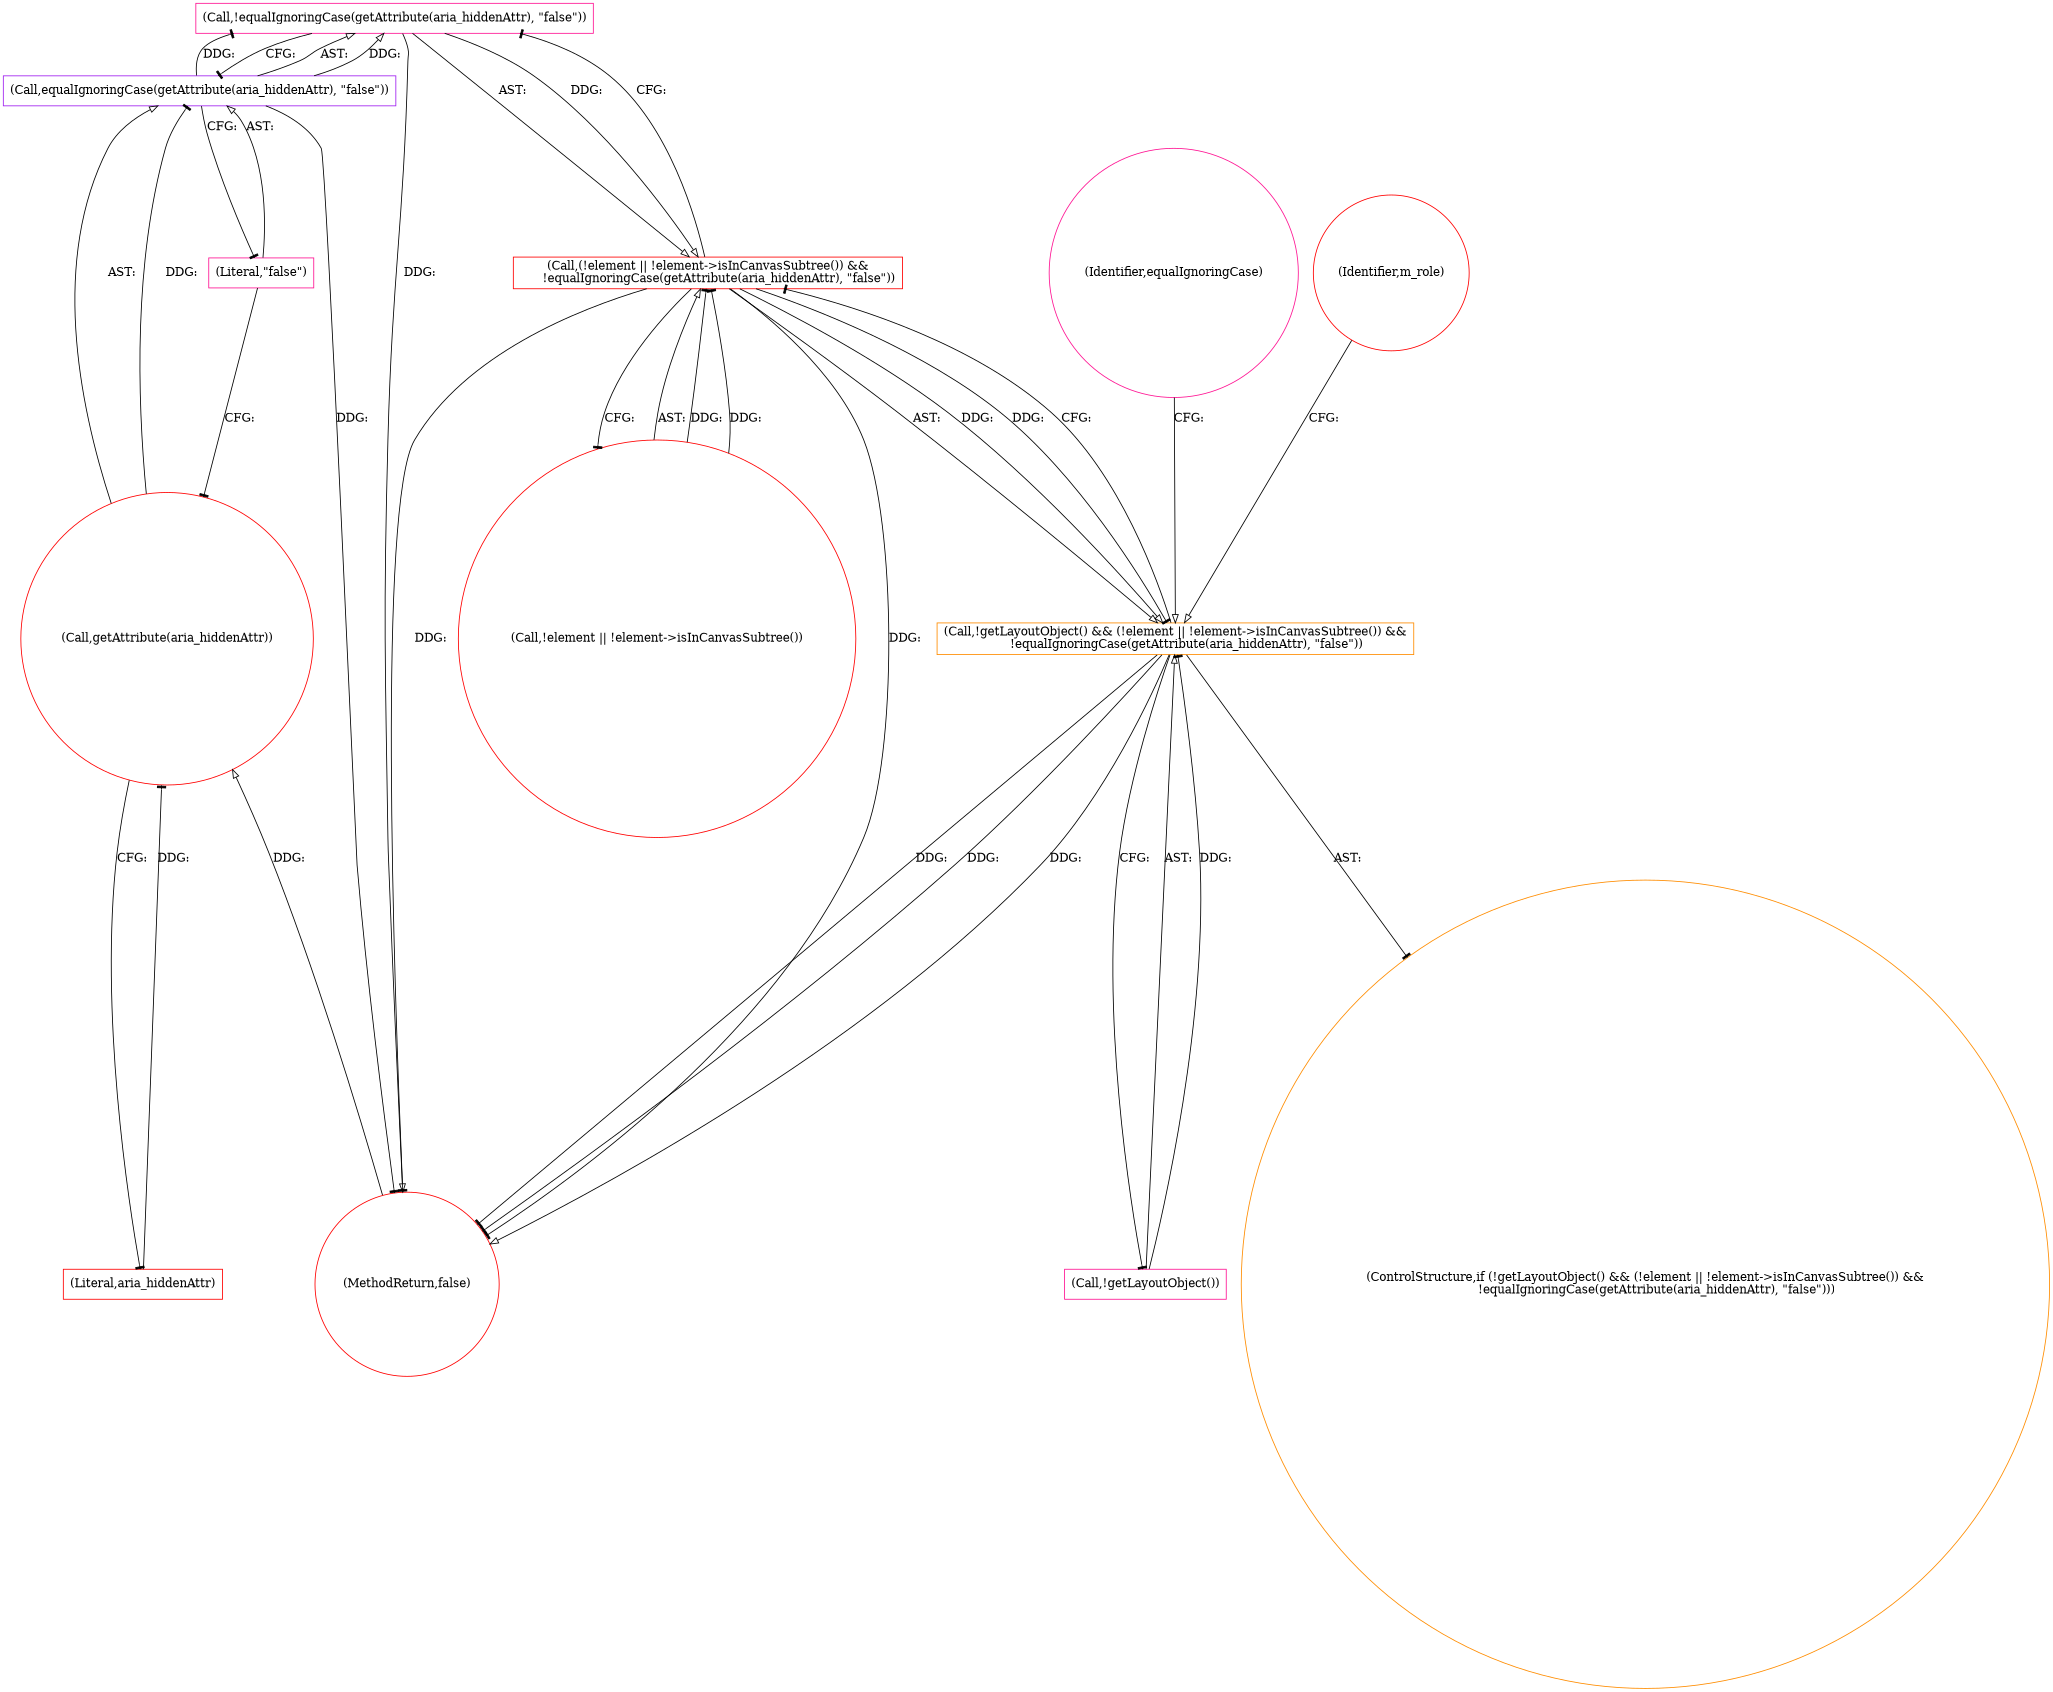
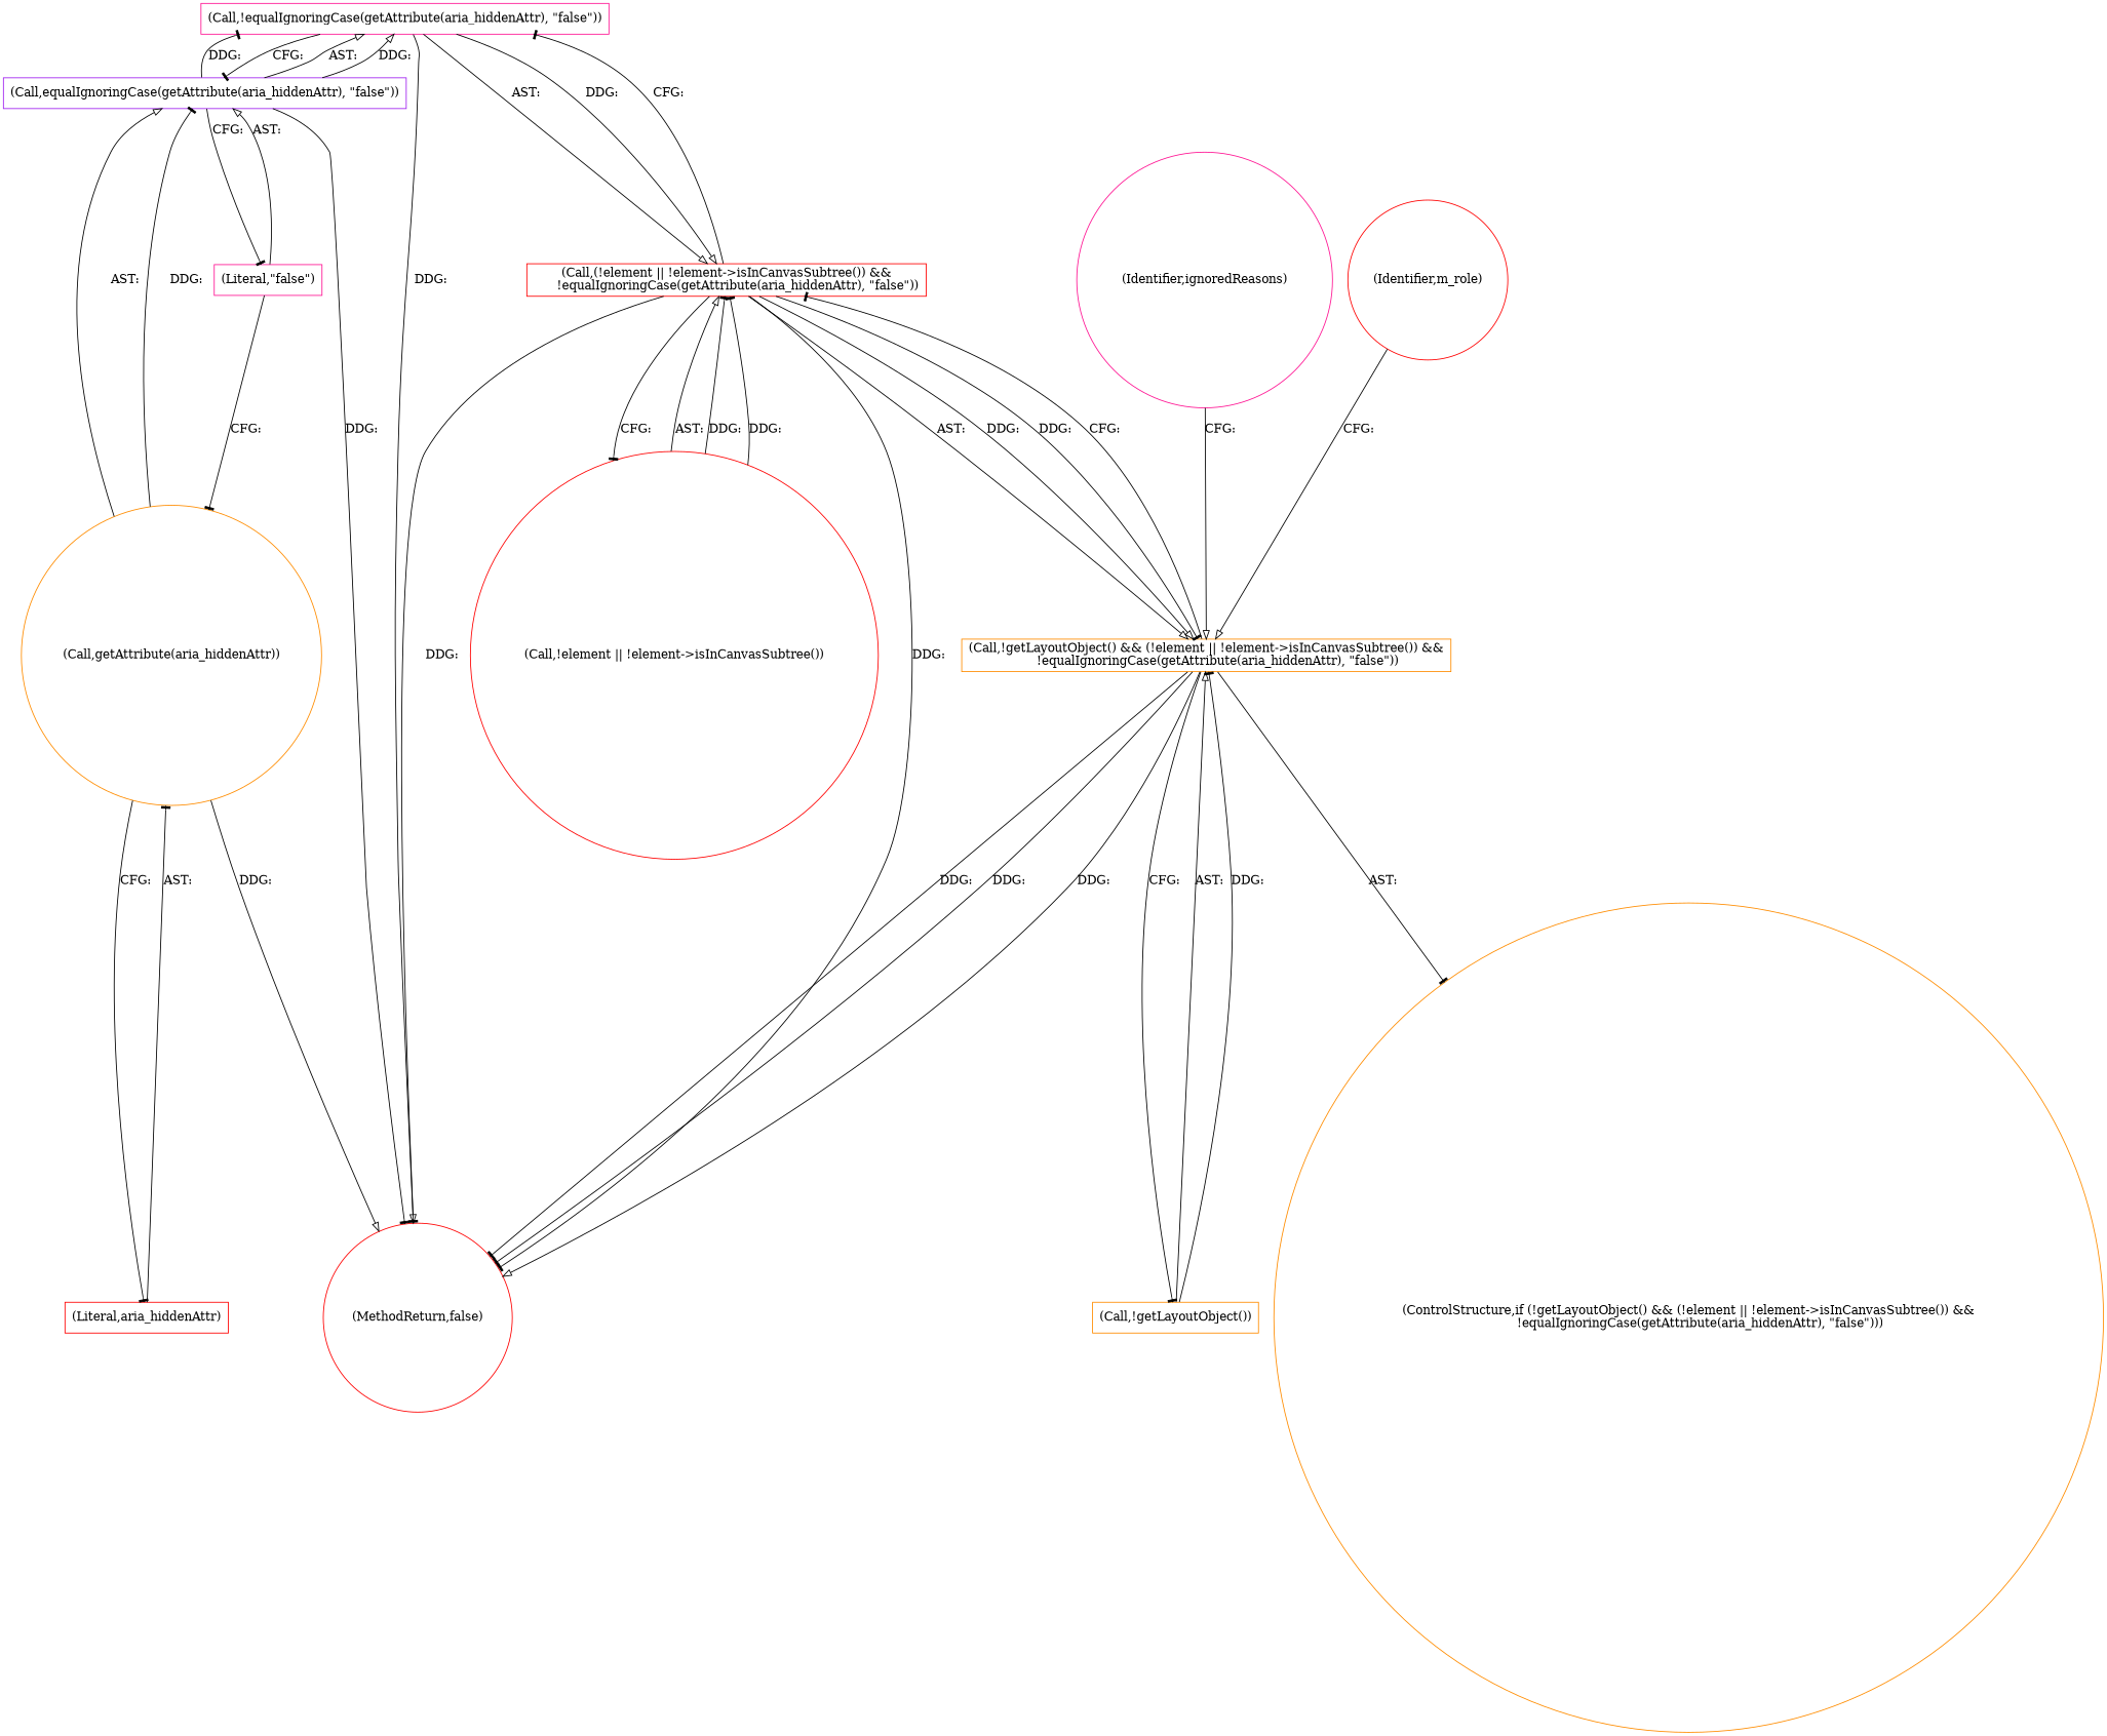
  digraph {
    node [color=red shape=box]
    edge [arrowhead=tee]
    n1 [color=deeppink label="(Call,!equalIgnoringCase(getAttribute(aria_hiddenAttr), \"false\"))"]
    n2 [color=purple label="(Call,equalIgnoringCase(getAttribute(aria_hiddenAttr), \"false\"))"]
    n3 [label="(Call,(!element || !element->isInCanvasSubtree()) &&\n      !equalIgnoringCase(getAttribute(aria_hiddenAttr), \"false\"))"]
    n4 [label="(MethodReturn,false)" shape=circle]
    n5 [color=deeppink label="(Literal,\"false\")"]
    n6 [color=darkorange label="(Call,!getLayoutObject() && (!element || !element->isInCanvasSubtree()) &&\n      !equalIgnoringCase(getAttribute(aria_hiddenAttr), \"false\"))"]
    n7 [label="(Call,!element || !element->isInCanvasSubtree())" shape=circle]
-   n8 [label="(Call,getAttribute(aria_hiddenAttr))" shape=circle]
+   n8 [color=darkorange label="(Call,getAttribute(aria_hiddenAttr))" shape=circle]
    n9 [label="(Literal,aria_hiddenAttr)"]
-   n10 [color=deeppink label="(Call,!getLayoutObject())"]
+   n10 [color=darkorange label="(Call,!getLayoutObject())"]
    n11 [color=darkorange label="(ControlStructure,if (!getLayoutObject() && (!element || !element->isInCanvasSubtree()) &&\n      !equalIgnoringCase(getAttribute(aria_hiddenAttr), \"false\")))" shape=circle]
    n12 [label="(Identifier,m_role)" shape=circle]
-   n13 [color=deeppink label="(Identifier,equalIgnoringCase)" shape=circle]
+   n13 [color=deeppink label="(Identifier,ignoredReasons)" shape=circle]
    n1 -> n2 [label="CFG: "]
    n1 -> n3 [arrowhead=onormal label="AST: "]
    n1 -> n3 [arrowhead=onormal label="DDG: "]
    n1 -> n4 [label="DDG: "]
    n2 -> n1 [arrowhead=onormal label="AST: "]
    n2 -> n1 [arrowhead=onormal label="DDG: "]
    n2 -> n1 [label="DDG: "]
    n2 -> n4 [label="DDG: "]
    n2 -> n5 [label="CFG: "]
    n3 -> n1 [label="CFG: "]
    n3 -> n4 [arrowhead=onormal label="DDG: "]
    n3 -> n4 [label="DDG: "]
    n3 -> n6 [arrowhead=onormal label="AST: "]
    n3 -> n6 [arrowhead=onormal label="DDG: "]
    n3 -> n6 [label="DDG: "]
    n3 -> n7 [label="CFG: "]
    n5 -> n2 [arrowhead=onormal label="AST: "]
    n5 -> n8 [label="CFG: "]
    n6 -> n3 [label="CFG: "]
    n6 -> n4 [arrowhead=onormal label="DDG: "]
    n6 -> n4 [label="DDG: "]
    n6 -> n4 [label="DDG: "]
    n6 -> n10 [label="CFG: "]
    n6 -> n11 [label="AST: "]
    n7 -> n3 [arrowhead=onormal label="AST: "]
    n7 -> n3 [label="DDG: "]
    n7 -> n3 [label="DDG: "]
    n8 -> n2 [arrowhead=onormal label="AST: "]
    n8 -> n2 [label="DDG: "]
-   n4 -> n8 [arrowhead=onormal label="DDG: "]
+   n8 -> n4 [arrowhead=onormal label="DDG: "]
    n8 -> n9 [label="CFG: "]
-   n9 -> n8 [label="DDG: "]
+   n9 -> n8 [label="AST: "]
    n10 -> n6 [arrowhead=onormal label="AST: "]
    n10 -> n6 [label="DDG: "]
    n12 -> n6 [arrowhead=onormal label="CFG: "]
    n13 -> n6 [arrowhead=onormal label="CFG: "]
  }
